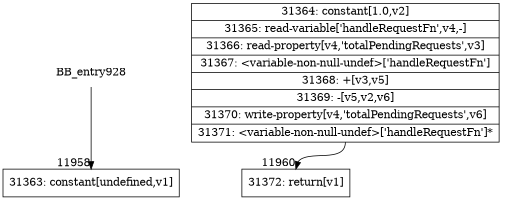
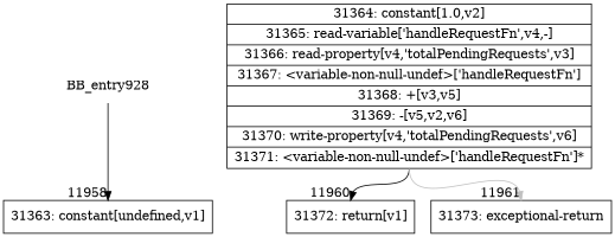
  digraph {
    rankdir=TD
    node [shape=record]
    edge [headport=n tailport=s]
    n1 [label=BB_entry928 shape=none]
    n2 [label="{31363: constant[undefined,v1]}"]
    n3 [label="{31364: constant[1.0,v2]|31365: read-variable['handleRequestFn',v4,-]|31366: read-property[v4,'totalPendingRequests',v3]|31367: \<variable-non-null-undef\>['handleRequestFn']|31368: +[v3,v5]|31369: -[v5,v2,v6]|31370: write-property[v4,'totalPendingRequests',v6]|31371: \<variable-non-null-undef\>['handleRequestFn']*}"]
    n4 [label="{31372: return[v1]}"]
+   n5 [label="{31373: exceptional-return}"]
    n1 -> n2 [headlabel="    11958"]
    n3 -> n4 [headlabel="      11960"]
+   n3 -> n5 [color=gray headlabel="      11961"]
  }
